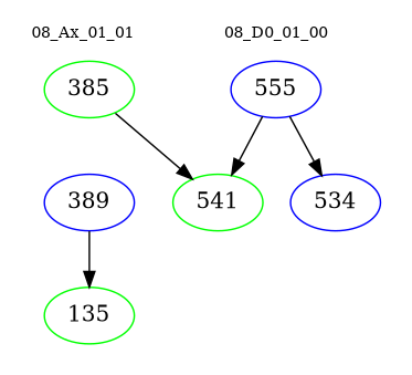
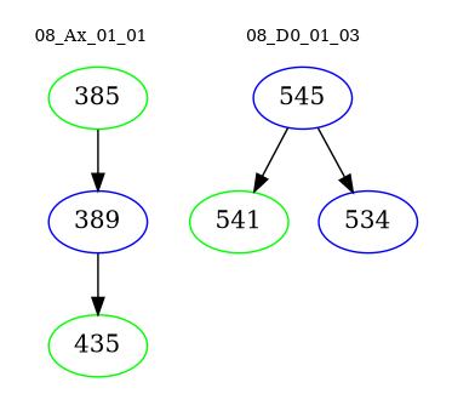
  digraph {
    node [color=green]
    edge [color=black]
    n1 [label=385]
    n2 [color=blue label=389]
-   n3 [label=135]
+   n3 [label=435]
    n4 [label=541]
-   n5 [color=blue label=555]
+   n5 [color=blue label=545]
    n6 [color=blue label=534]
    subgraph cluster_1 {
      color=white
      fontsize=10
      label="08_Ax_01_01"
      n1
      n2
      n3
    }
    subgraph cluster_2 {
      color=white
      fontsize=10
-     label="08_D0_01_00"
+     label="08_D0_01_03"
      n4
      n5
      n6
    }
-   n1 -> n4
+   n1 -> n2
    n2 -> n3
    n5 -> n4
    n5 -> n6
  }
